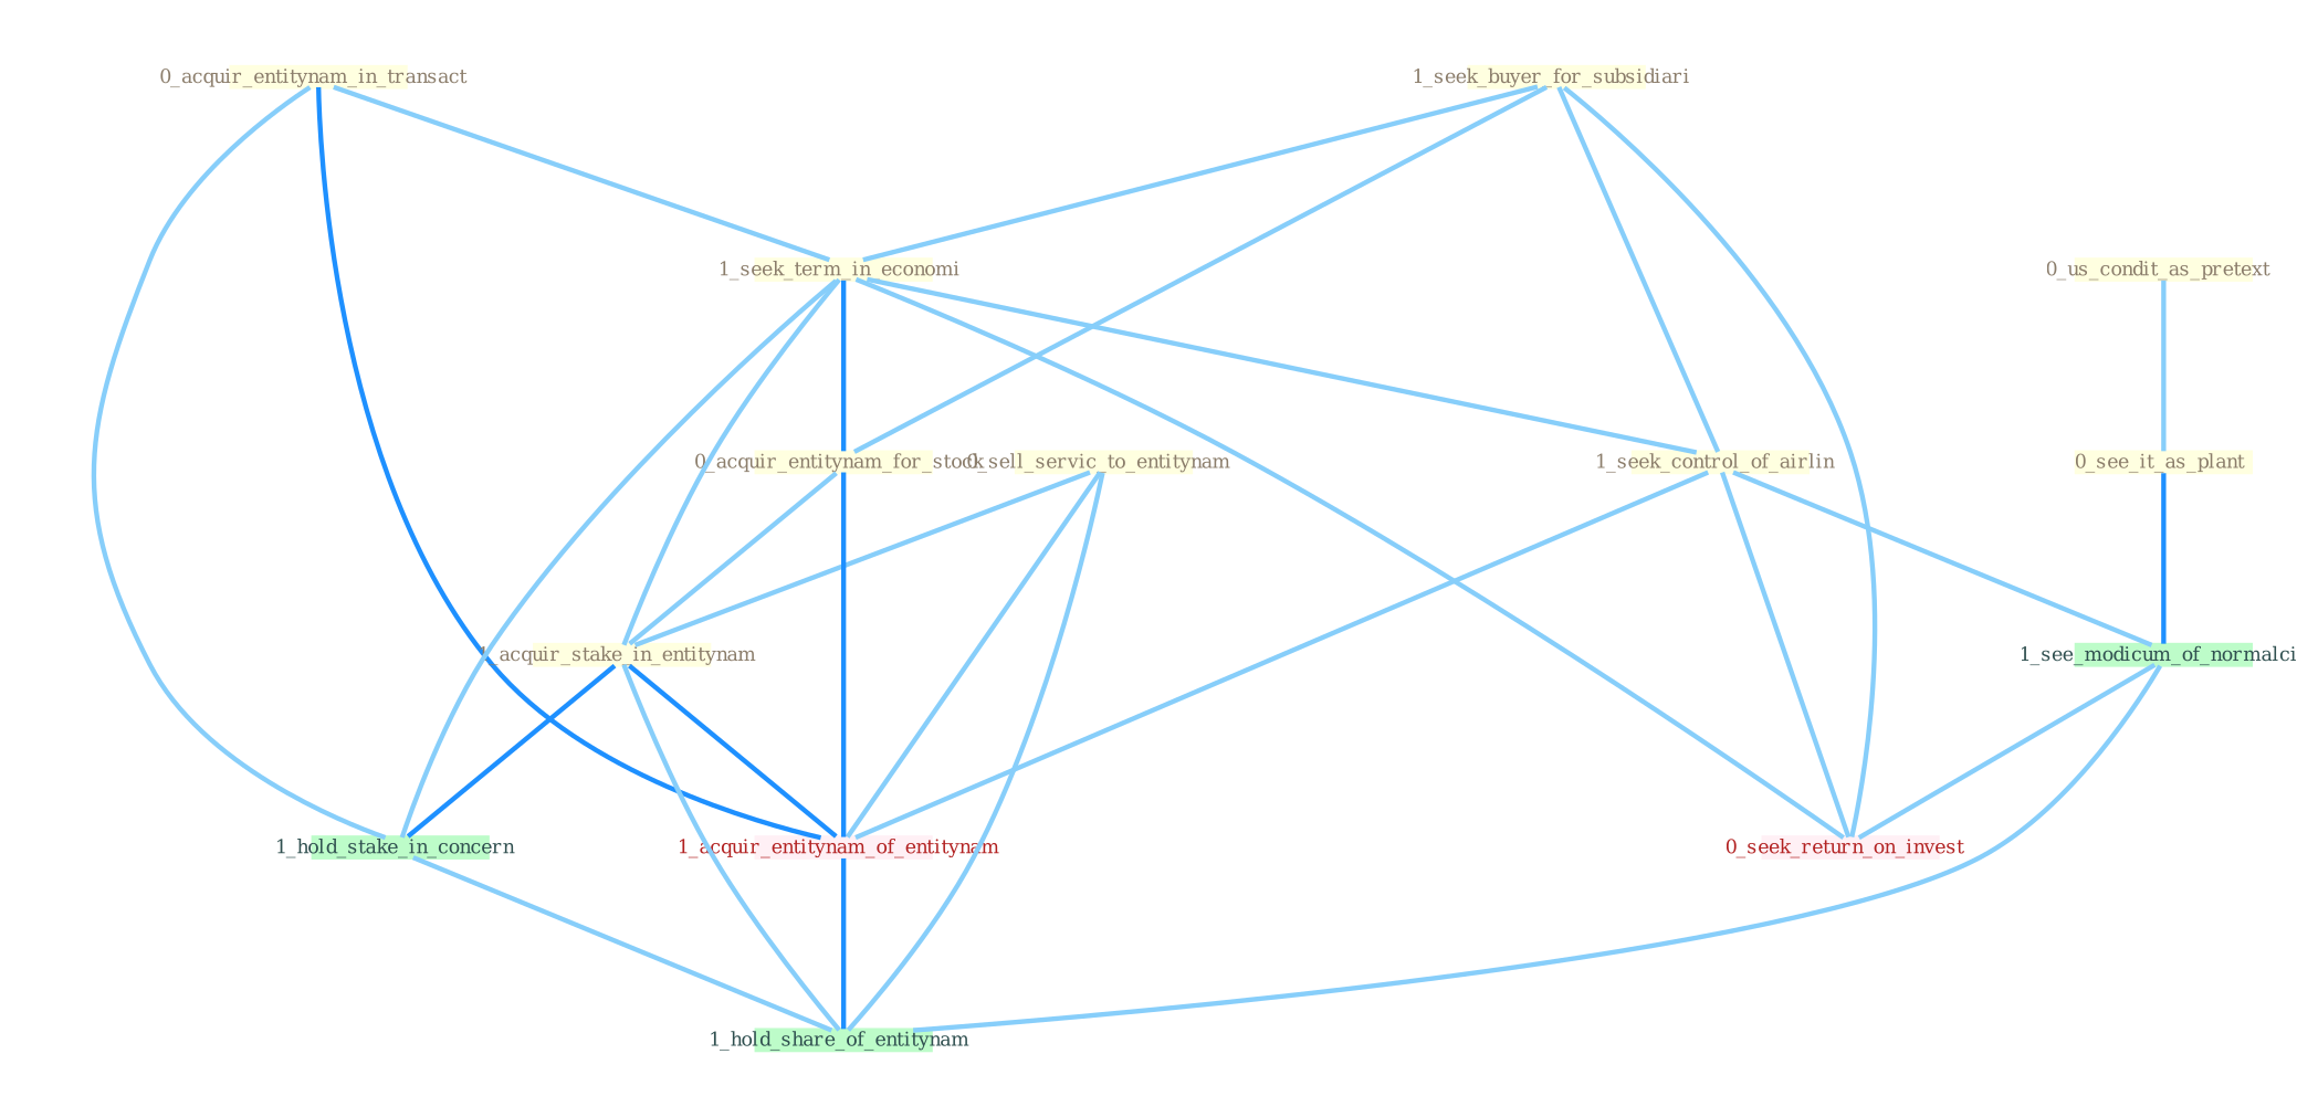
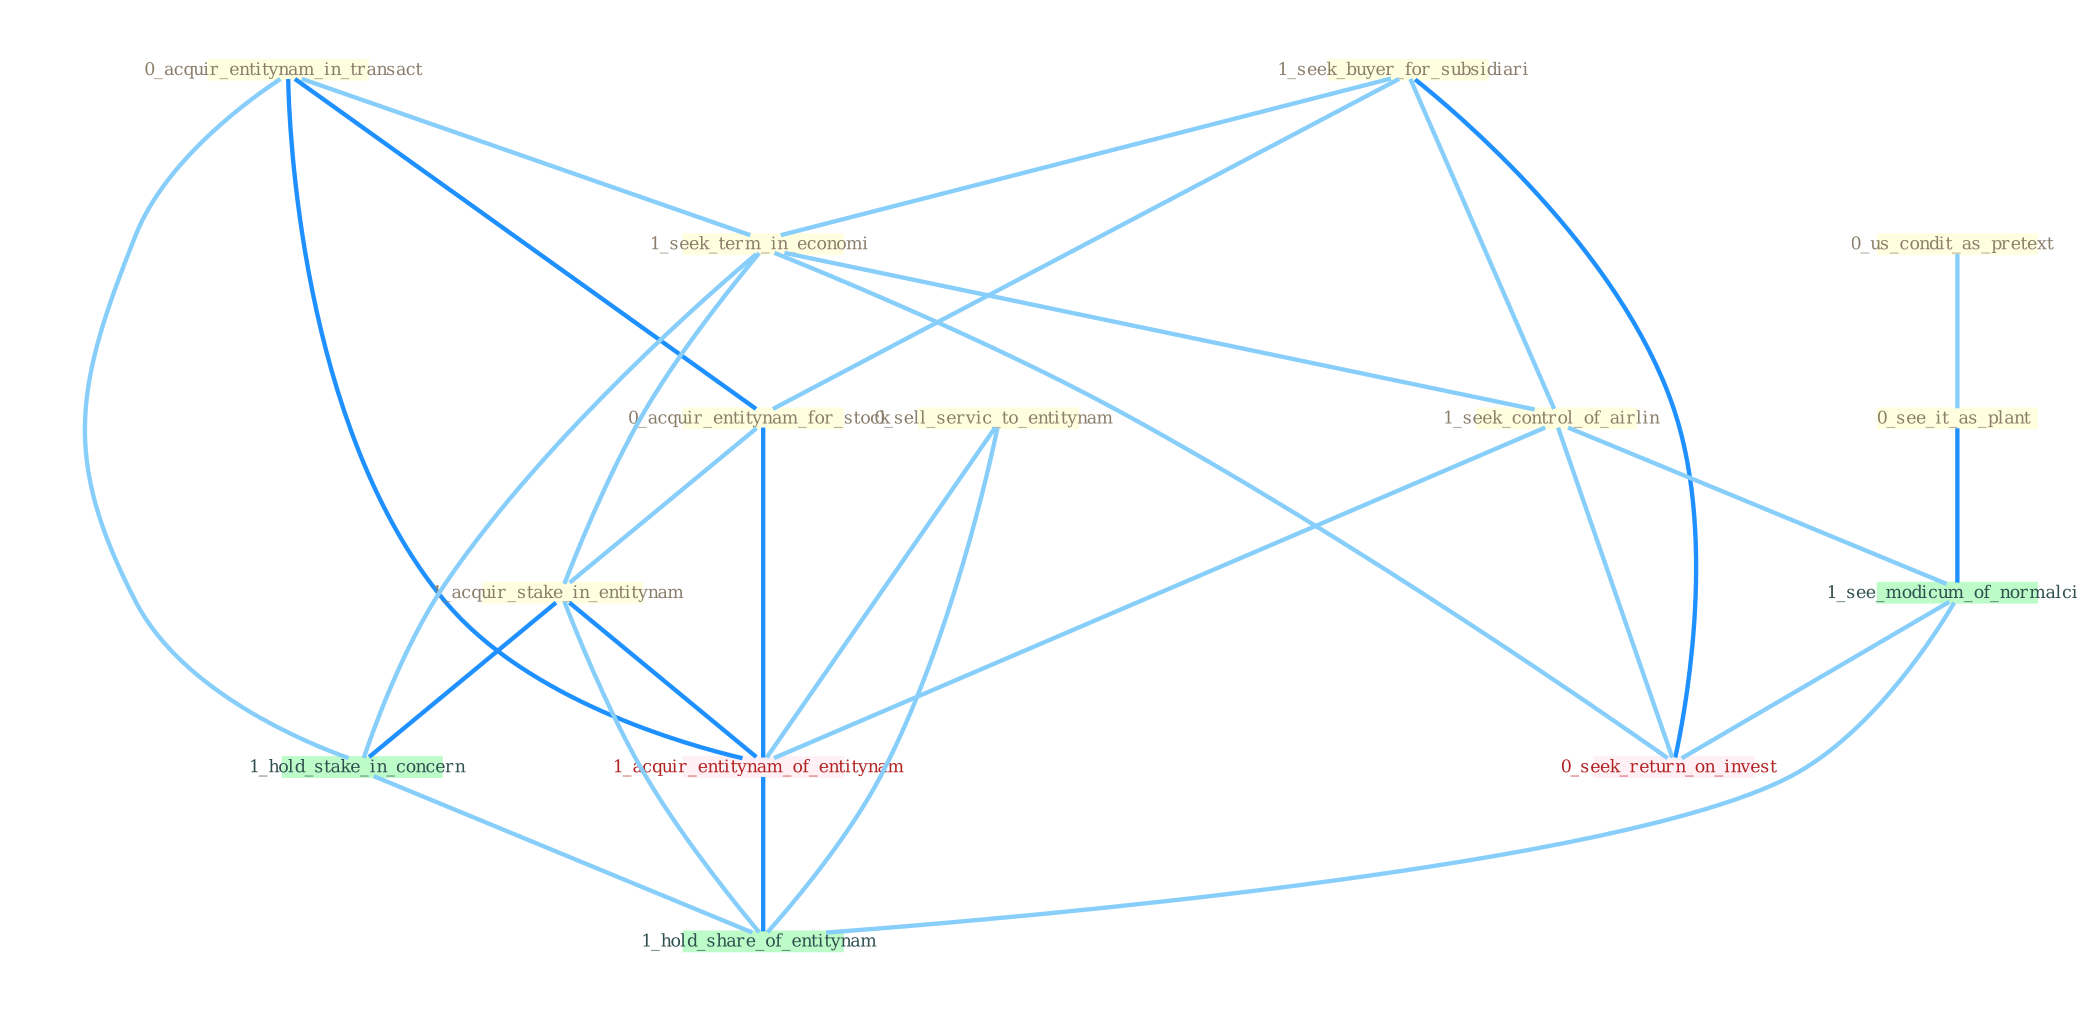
  graph {
    node [color="#ffffe0" fixedsize=true fontcolor="#8b7d6b" fontsize=4 shape=polygon style=filled]
    edge [color="#87cefa" w=1]
    "0_acquir_entitynam_in_transact " [height=.06 width=.5]
    "0_sell_servic_to_entitynam " [height=.06 width=.5]
    "0_us_condit_as_pretext " [height=.06 width=.5]
    "0_see_it_as_plant " [height=.06 width=.5]
    "1_seek_buyer_for_subsidiari " [height=.06 width=.5]
    "0_acquir_entitynam_for_stock " [height=.06 width=.5]
    "1_seek_term_in_economi " [height=.06 width=.5]
    "1_seek_control_of_airlin " [height=.06 width=.5]
    "1_acquir_stake_in_entitynam " [height=.06 width=.5]
    "0_seek_return_on_invest " [color="#fff0f5" fontcolor="#b22222" height=.06 width=.5]
    "1_acquir_entitynam_of_entitynam " [color="#fff0f5" fontcolor="#b22222" height=.06 width=.5]
    "1_hold_stake_in_concern " [color="#BDFCC9" fontcolor="#2f4f4f" height=.06 width=.5]
    "1_hold_share_of_entitynam " [color="#BDFCC9" fontcolor="#2f4f4f" height=.06 width=.5]
    "1_see_modicum_of_normalci " [color="#BDFCC9" fontcolor="#2f4f4f" height=.06 width=.5]
    subgraph sub_1 {
      "0_acquir_entitynam_in_transact "
      "0_sell_servic_to_entitynam "
      "0_us_condit_as_pretext "
      "0_see_it_as_plant "
      "1_seek_buyer_for_subsidiari "
      "0_acquir_entitynam_for_stock "
      "1_seek_term_in_economi "
      "1_seek_control_of_airlin "
      "1_acquir_stake_in_entitynam "
    }
    subgraph sub_2 {
      "0_seek_return_on_invest "
      "1_acquir_entitynam_of_entitynam "
    }
-   "1_seek_term_in_economi " -- "0_acquir_entitynam_for_stock " [color="#1e90ff" w=2]
+   "0_acquir_entitynam_in_transact " -- "0_acquir_entitynam_for_stock " [color="#1e90ff" w=2]
    "0_acquir_entitynam_in_transact " -- "1_seek_term_in_economi "
    "0_acquir_entitynam_in_transact " -- "1_acquir_entitynam_of_entitynam " [color="#1e90ff" w=2]
    "0_acquir_entitynam_in_transact " -- "1_hold_stake_in_concern "
-   "0_sell_servic_to_entitynam " -- "1_acquir_stake_in_entitynam "
    "0_sell_servic_to_entitynam " -- "1_acquir_entitynam_of_entitynam "
    "0_sell_servic_to_entitynam " -- "1_hold_share_of_entitynam "
    "0_us_condit_as_pretext " -- "0_see_it_as_plant "
    "0_see_it_as_plant " -- "1_see_modicum_of_normalci " [color="#1e90ff"]
    "1_seek_buyer_for_subsidiari " -- "0_acquir_entitynam_for_stock "
    "1_seek_buyer_for_subsidiari " -- "1_seek_term_in_economi "
    "1_seek_buyer_for_subsidiari " -- "1_seek_control_of_airlin "
-   "1_seek_buyer_for_subsidiari " -- "0_seek_return_on_invest "
+   "1_seek_buyer_for_subsidiari " -- "0_seek_return_on_invest " [color="#1e90ff"]
    "0_acquir_entitynam_for_stock " -- "1_acquir_stake_in_entitynam "
    "0_acquir_entitynam_for_stock " -- "1_acquir_entitynam_of_entitynam " [color="#1e90ff" w=2]
    "1_seek_term_in_economi " -- "1_seek_control_of_airlin "
    "1_seek_term_in_economi " -- "1_acquir_stake_in_entitynam "
    "1_seek_term_in_economi " -- "0_seek_return_on_invest "
    "1_seek_term_in_economi " -- "1_hold_stake_in_concern "
    "1_seek_control_of_airlin " -- "0_seek_return_on_invest "
    "1_seek_control_of_airlin " -- "1_acquir_entitynam_of_entitynam "
    "1_seek_control_of_airlin " -- "1_see_modicum_of_normalci "
    "1_acquir_stake_in_entitynam " -- "1_acquir_entitynam_of_entitynam " [color="#1e90ff" w=2]
    "1_acquir_stake_in_entitynam " -- "1_hold_stake_in_concern " [color="#1e90ff" w=2]
    "1_acquir_stake_in_entitynam " -- "1_hold_share_of_entitynam "
    "1_acquir_entitynam_of_entitynam " -- "1_hold_share_of_entitynam " [color="#1e90ff" w=2]
    "1_hold_stake_in_concern " -- "1_hold_share_of_entitynam "
    "1_see_modicum_of_normalci " -- "0_seek_return_on_invest "
    "1_see_modicum_of_normalci " -- "1_hold_share_of_entitynam "
  }
